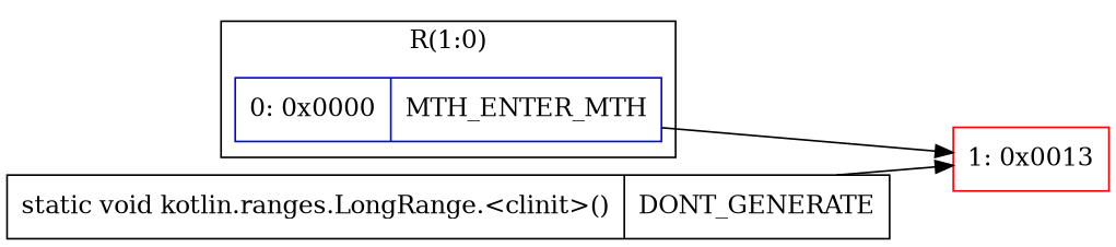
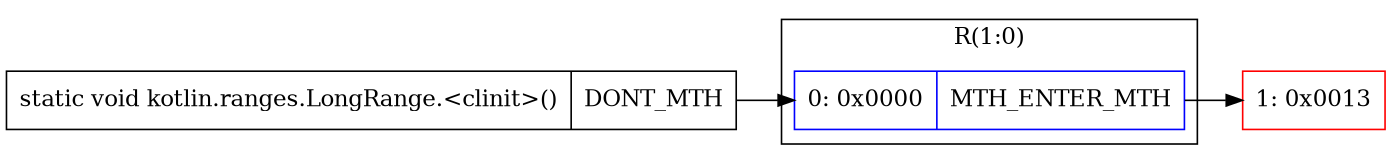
  digraph {
    rankdir=LR
    node [shape=record]
    n1 [color=blue label="{0\:\ 0x0000|MTH_ENTER_MTH\l}"]
    n2 [color=red label="{1\:\ 0x0013}"]
-   n3 [label="{static void kotlin.ranges.LongRange.\<clinit\>()  | DONT_GENERATE\l}"]
+   n3 [label="{static void kotlin.ranges.LongRange.\<clinit\>()  | DONT_MTH\l}"]
    subgraph cluster_1 {
      label="R(1:0)"
      n1
    }
    n1 -> n2
-   n3 -> n2
+   n3 -> n1
  }
